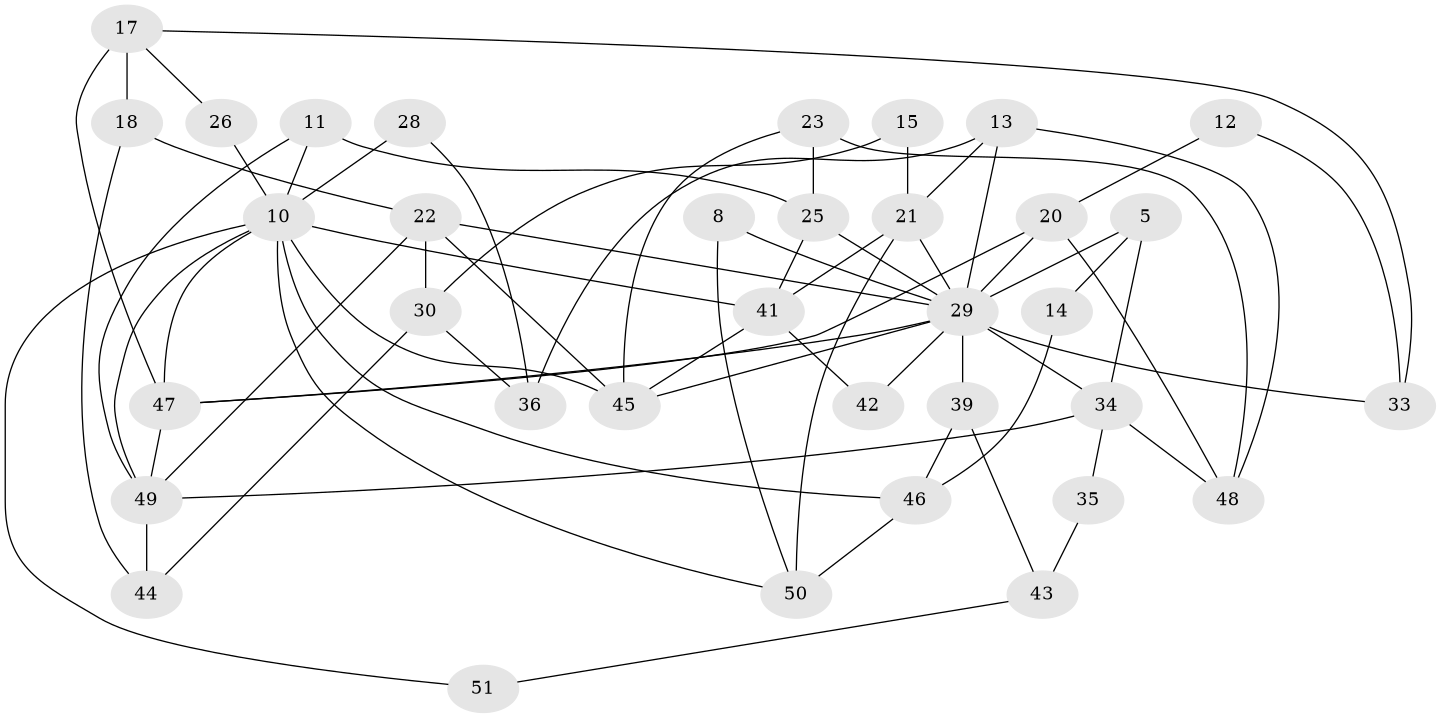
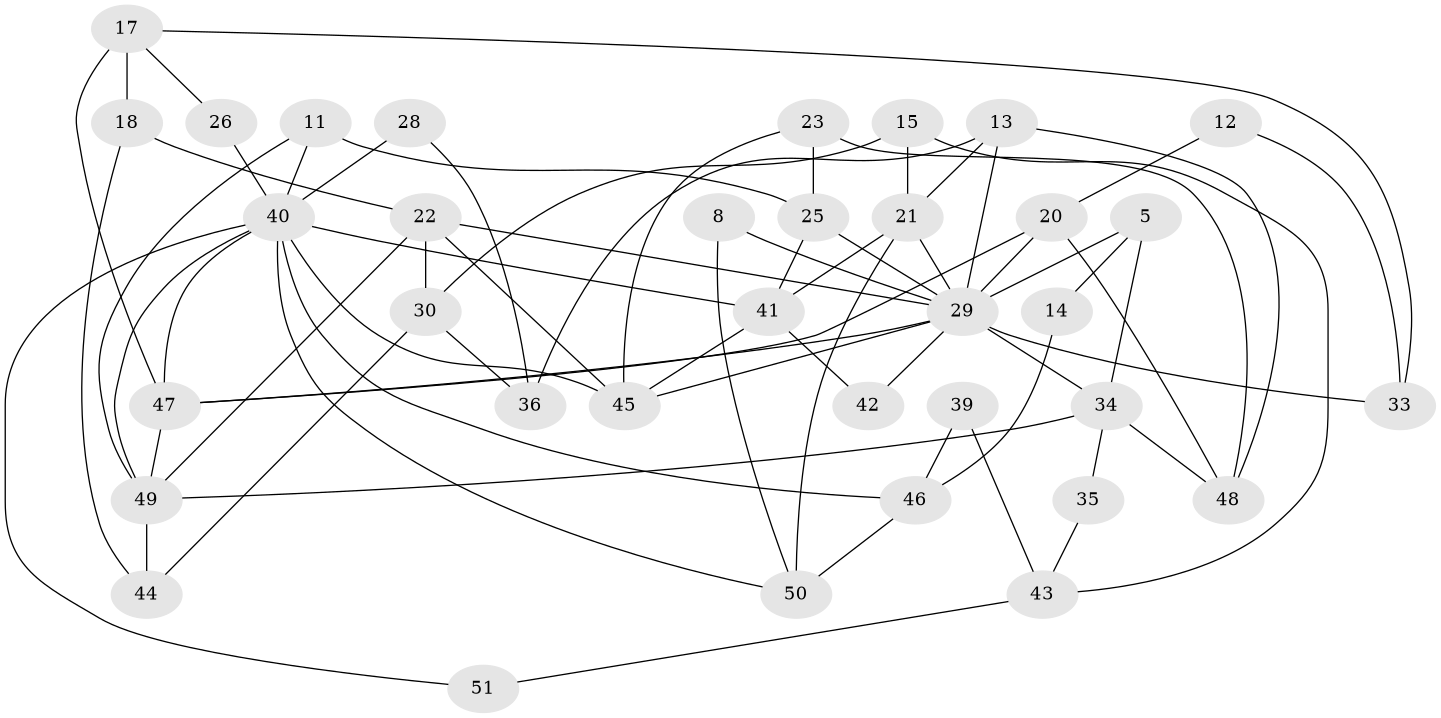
  graph {
    node [color=gray90 style=filled]
    5
    14
    29 [super="+27+16+9"]
    34 [super="+19"]
    46
    33
    47 [super="+37"]
    45
    39
    42
    49
    48 [super="+32"]
    35
    8
    50
    25 [super="+24"]
    41 [super="+31"]
    11
-   40 [super="+38" label=10]
+   40 [super="+38"]
    44
    12
    20
    21 [super="+6"]
    15
    30 [super="+3"]
    43
    13
    36
    51
    17
    18
    26
    22
    23
    28
    5 -- 14
    5 -- 29
    5 -- 34 [weight=2]
    14 -- 46
    29 -- 34
    29 -- 33 [weight=2]
    29 -- 47 [weight=3]
    29 -- 45
-   29 -- 39
    29 -- 42
    34 -- 49
    34 -- 48
    34 -- 35
    46 -- 50
    47 -- 49
    39 -- 46
    39 -- 43
    49 -- 44 [weight=2]
    35 -- 43
    8 -- 29
    8 -- 50
    25 -- 29
    25 -- 41 [weight=2]
    41 -- 45
    41 -- 42
    11 -- 49
    11 -- 25
    11 -- 40
    40 -- 46
    40 -- 47
    40 -- 45
    40 -- 49 [weight=2]
    40 -- 50
    40 -- 41
    40 -- 51
    12 -- 33
    12 -- 20
    20 -- 29
    20 -- 47 [weight=2]
    20 -- 48
    21 -- 29
    21 -- 50 [weight=2]
    21 -- 41 [weight=2]
    15 -- 21
    15 -- 30
+   15 -- 43
    30 -- 44
    30 -- 36
    43 -- 51
    13 -- 29
    13 -- 48 [weight=2]
    13 -- 21
    13 -- 36
    17 -- 33
    17 -- 47 [weight=2]
    17 -- 18
    17 -- 26
    18 -- 44
    18 -- 22
    26 -- 40
    22 -- 29
    22 -- 45
    22 -- 49
    22 -- 30 [weight=2]
    23 -- 45
    23 -- 48
    23 -- 25
    28 -- 40 [weight=2]
    28 -- 36
  }
